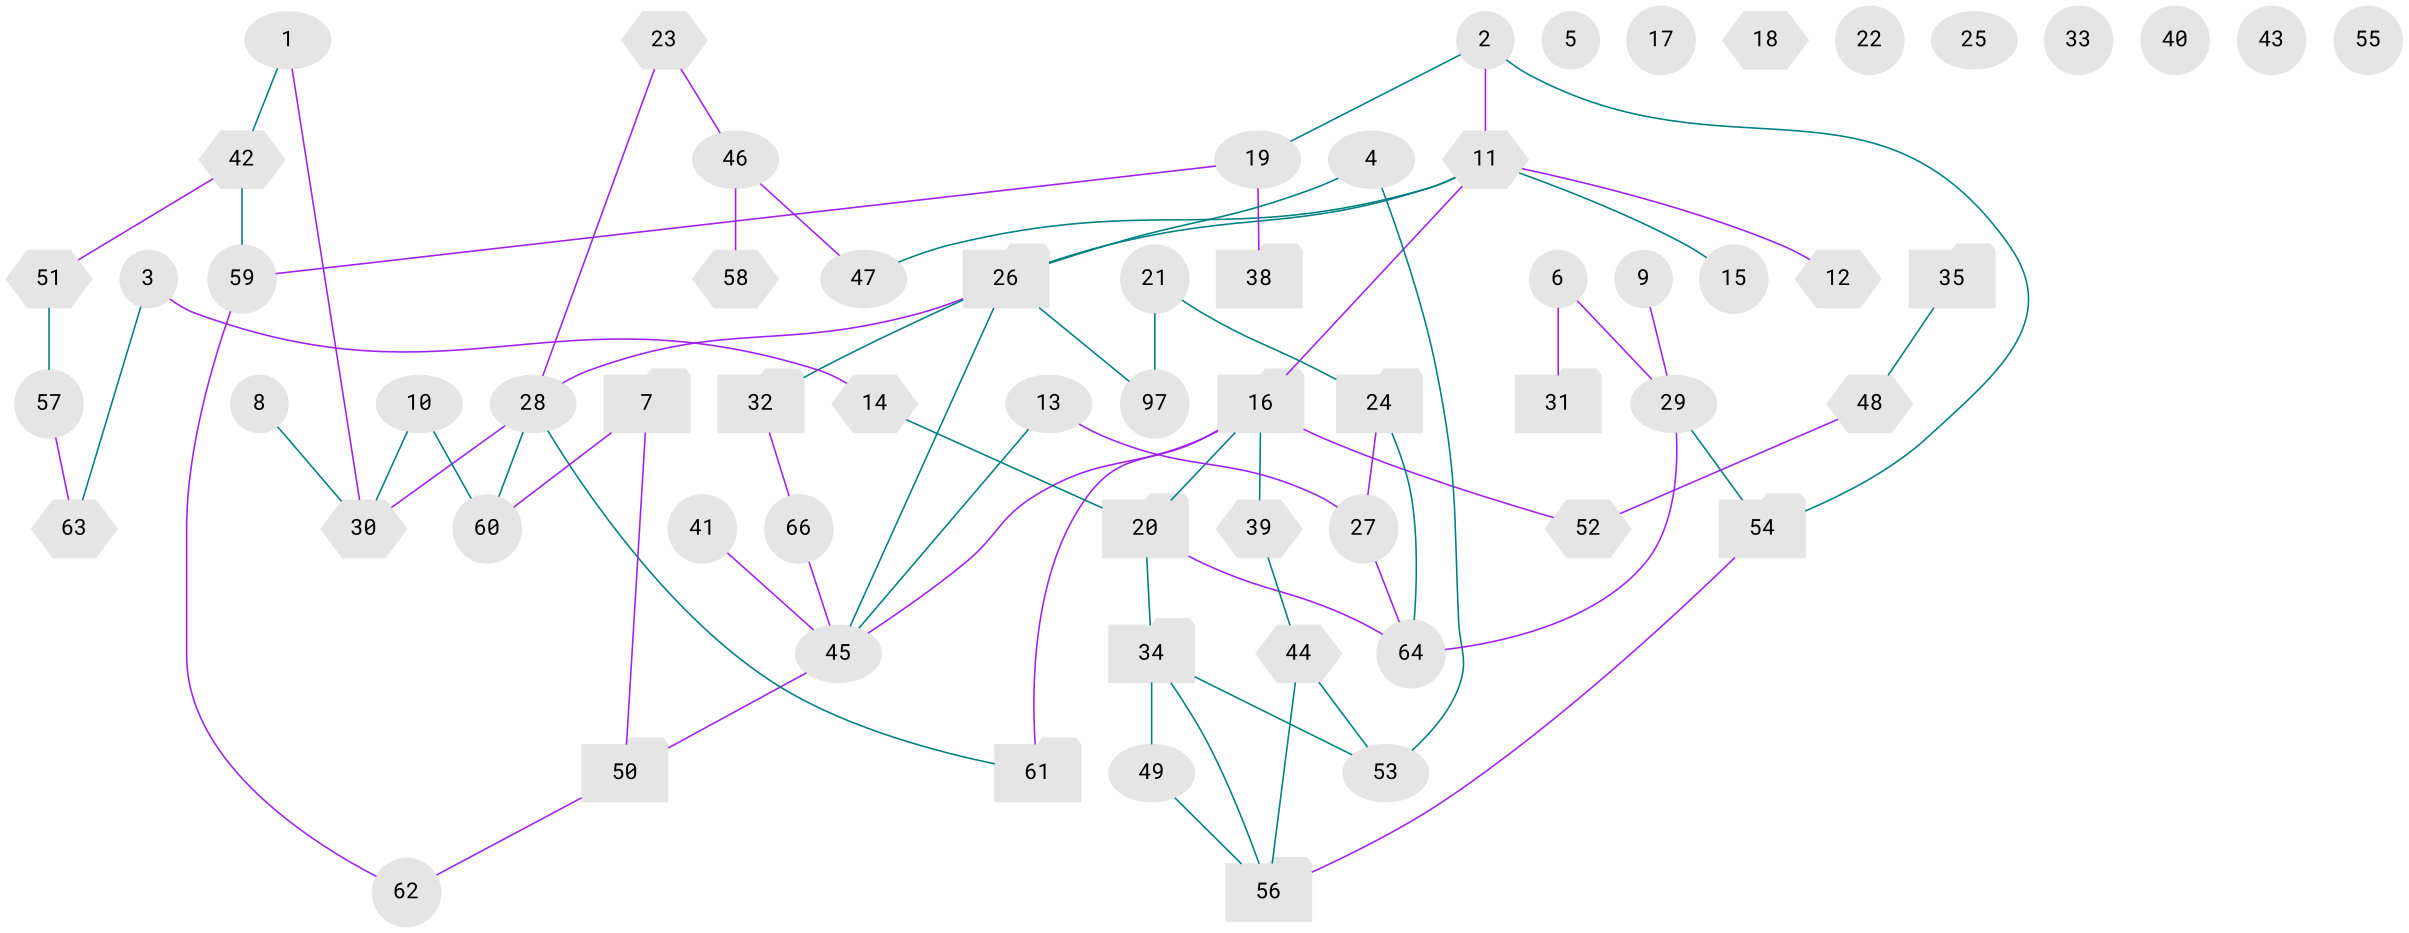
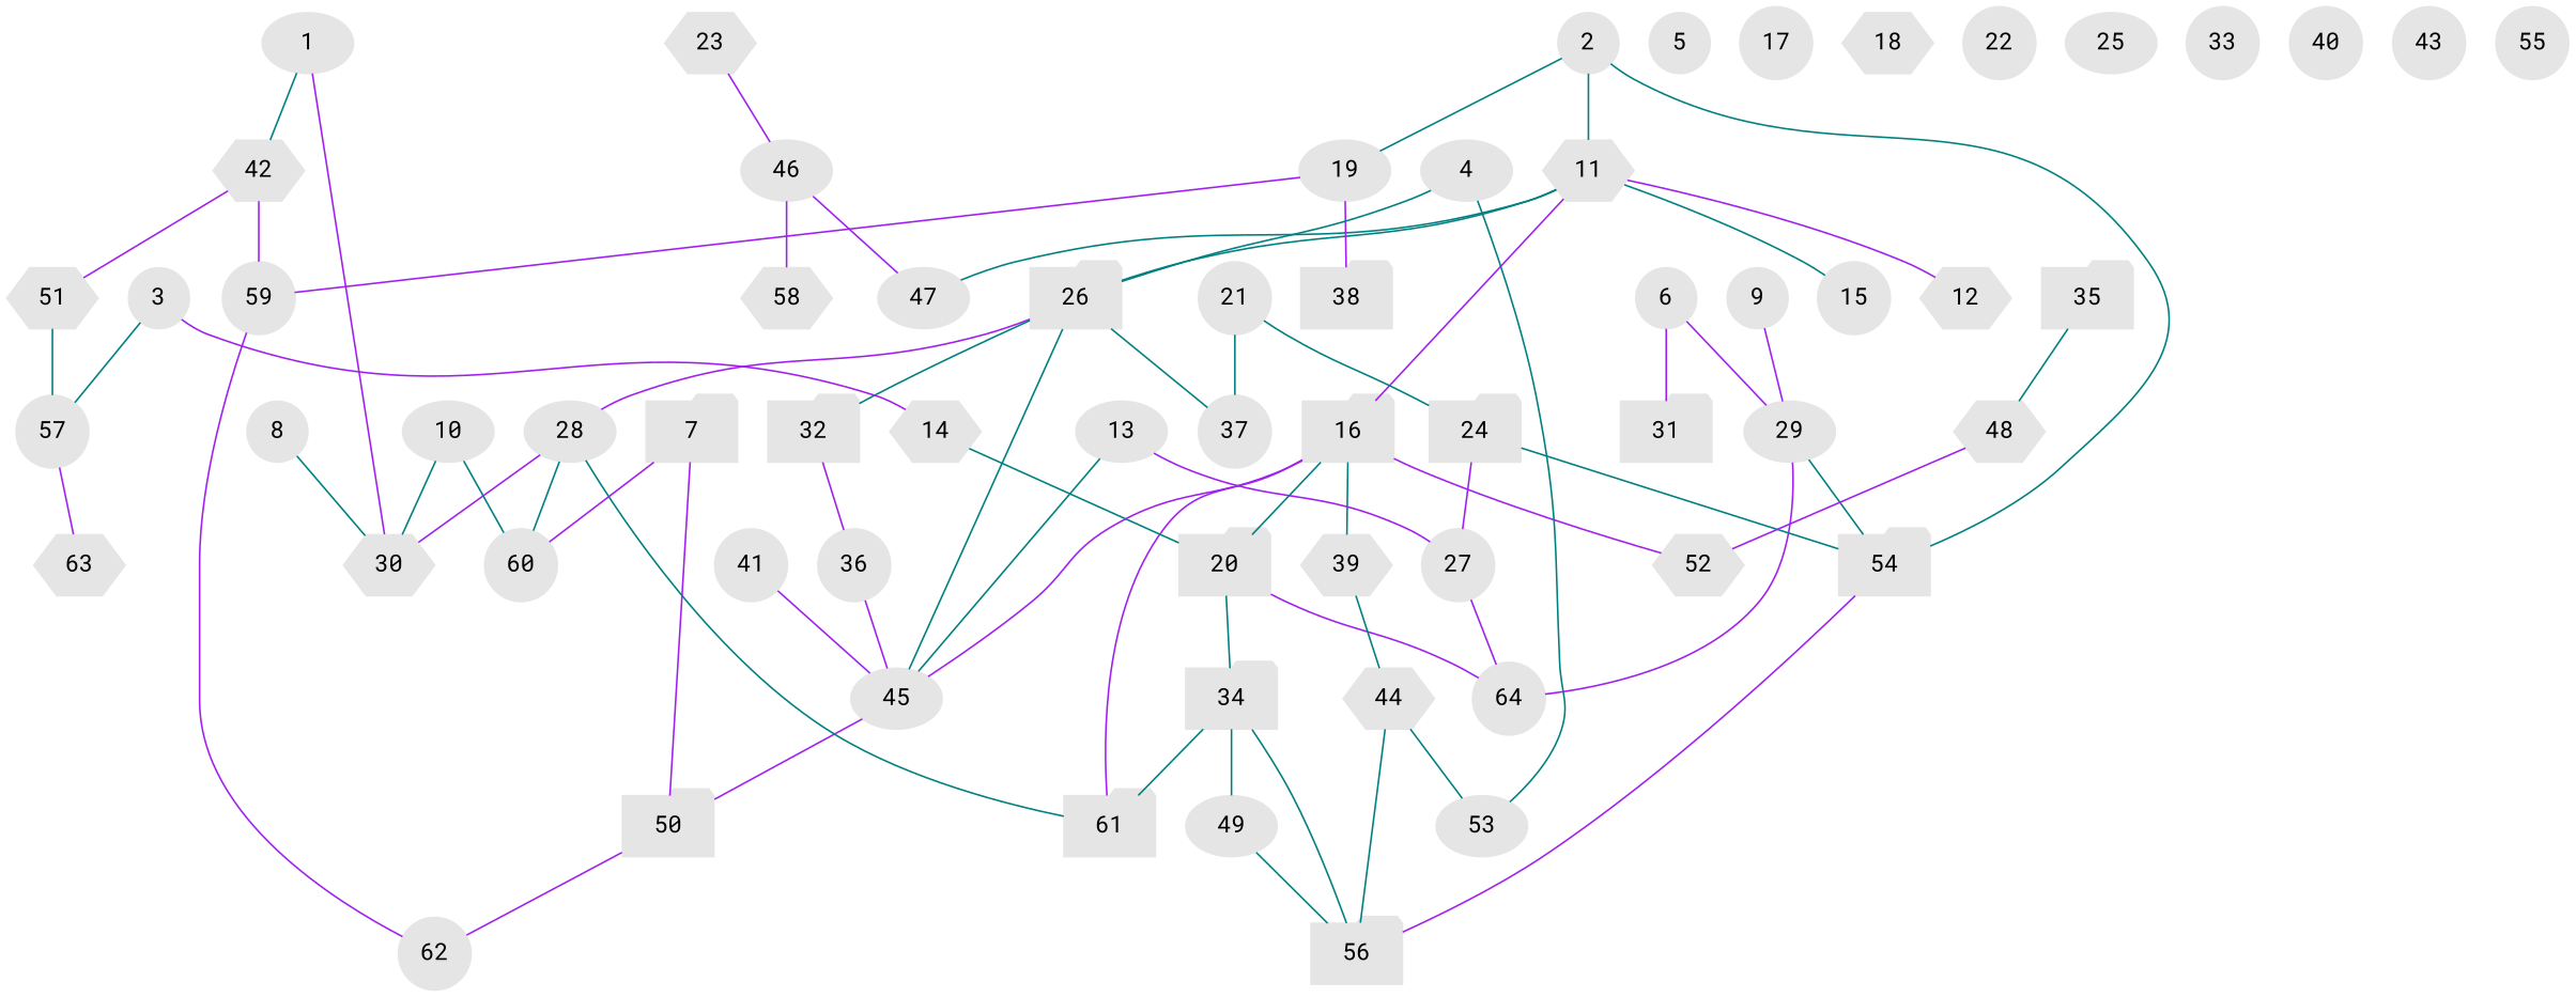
  graph {
    fontname="Roboto Mono"
    node [color=gray90 fontname="Roboto Mono" shape=circle style=filled]
    edge [color=purple fontname="Roboto Mono"]
    1 [shape=ellipse]
    30 [shape=hexagon]
    42 [shape=hexagon]
    59
    51 [shape=hexagon]
    11 [shape=hexagon]
    2
    19 [shape=ellipse]
    54 [shape=folder]
    26 [shape=folder]
    12 [shape=hexagon]
    15
    16 [shape=folder]
    47 [shape=ellipse]
    38 [shape=folder]
    56 [shape=folder]
    14 [shape=hexagon]
    3
    63 [shape=hexagon]
    20 [shape=folder]
    4 [shape=ellipse]
    53 [shape=ellipse]
    45 [shape=ellipse]
-   37 [label=97]
+   37
    28 [shape=ellipse]
    32 [shape=folder]
    5
    29 [shape=ellipse]
    6
    31 [shape=folder]
    64
    7 [shape=folder]
    50 [shape=folder]
    60
    62
    8
    9
    10 [shape=ellipse]
    39 [shape=hexagon]
    52 [shape=hexagon]
    61 [shape=folder]
    13 [shape=ellipse]
    27
    34 [shape=folder]
    44 [shape=hexagon]
    17
    18 [shape=hexagon]
    49 [shape=ellipse]
    24 [shape=folder]
    21
    22
    23 [shape=hexagon]
    46 [shape=ellipse]
    58 [shape=hexagon]
    25 [shape=ellipse]
-   36 [label=66]
+   36
    33
    35 [shape=folder]
    48 [shape=hexagon]
    40
    41
    57
    43
    55
    1 -- 30
    1 -- 42 [color=teal]
-   42 -- 59 [color=teal]
+   42 -- 59
    42 -- 51
    59 -- 62
    51 -- 57 [color=teal]
    11 -- 26 [color=teal]
    11 -- 12
    11 -- 15 [color=teal]
    11 -- 16
    11 -- 47 [color=teal]
-   2 -- 11
+   2 -- 11 [color=teal]
    2 -- 19 [color=teal]
    2 -- 54 [color=teal]
    19 -- 59
    19 -- 38
    54 -- 56
    26 -- 45 [color=teal]
    26 -- 37 [color=teal]
    26 -- 28
    26 -- 32 [color=teal]
    16 -- 20 [color=teal]
    16 -- 45
    16 -- 39 [color=teal]
    16 -- 52
    16 -- 61
    14 -- 20 [color=teal]
    3 -- 14
-   3 -- 63 [color=teal]
+   3 -- 57 [color=teal]
    20 -- 64
    20 -- 34 [color=teal]
    4 -- 26 [color=teal]
    4 -- 53 [color=teal]
    45 -- 50
    28 -- 30
    28 -- 60 [color=teal]
    28 -- 61 [color=teal]
    32 -- 36
    29 -- 54 [color=teal]
    29 -- 64
    6 -- 29
    6 -- 31
    7 -- 50
    7 -- 60
    50 -- 62
    8 -- 30 [color=teal]
    9 -- 29
    10 -- 30 [color=teal]
    10 -- 60 [color=teal]
    39 -- 44 [color=teal]
    13 -- 45 [color=teal]
    13 -- 27
    27 -- 64
    34 -- 56 [color=teal]
-   34 -- 53 [color=teal]
+   34 -- 61 [color=teal]
    34 -- 49 [color=teal]
    44 -- 56 [color=teal]
    44 -- 53 [color=teal]
    49 -- 56 [color=teal]
-   24 -- 64 [color=teal]
+   24 -- 54 [color=teal]
    24 -- 27
    21 -- 37 [color=teal]
    21 -- 24 [color=teal]
-   23 -- 28
    23 -- 46
    46 -- 47
    46 -- 58
    36 -- 45
    35 -- 48 [color=teal]
    48 -- 52
    41 -- 45
    57 -- 63
  }
